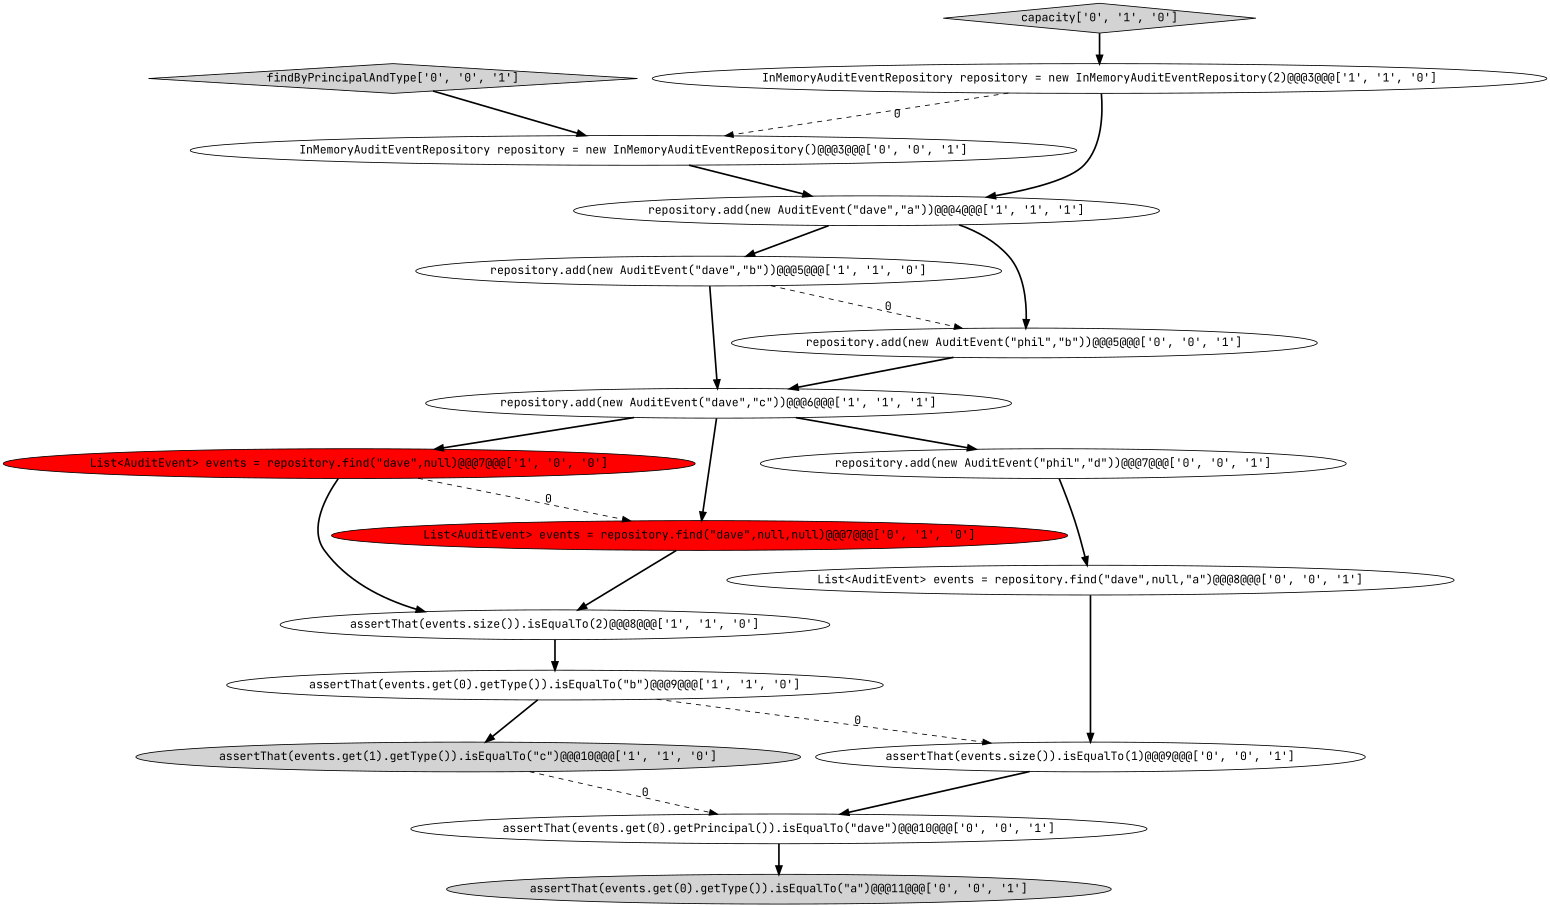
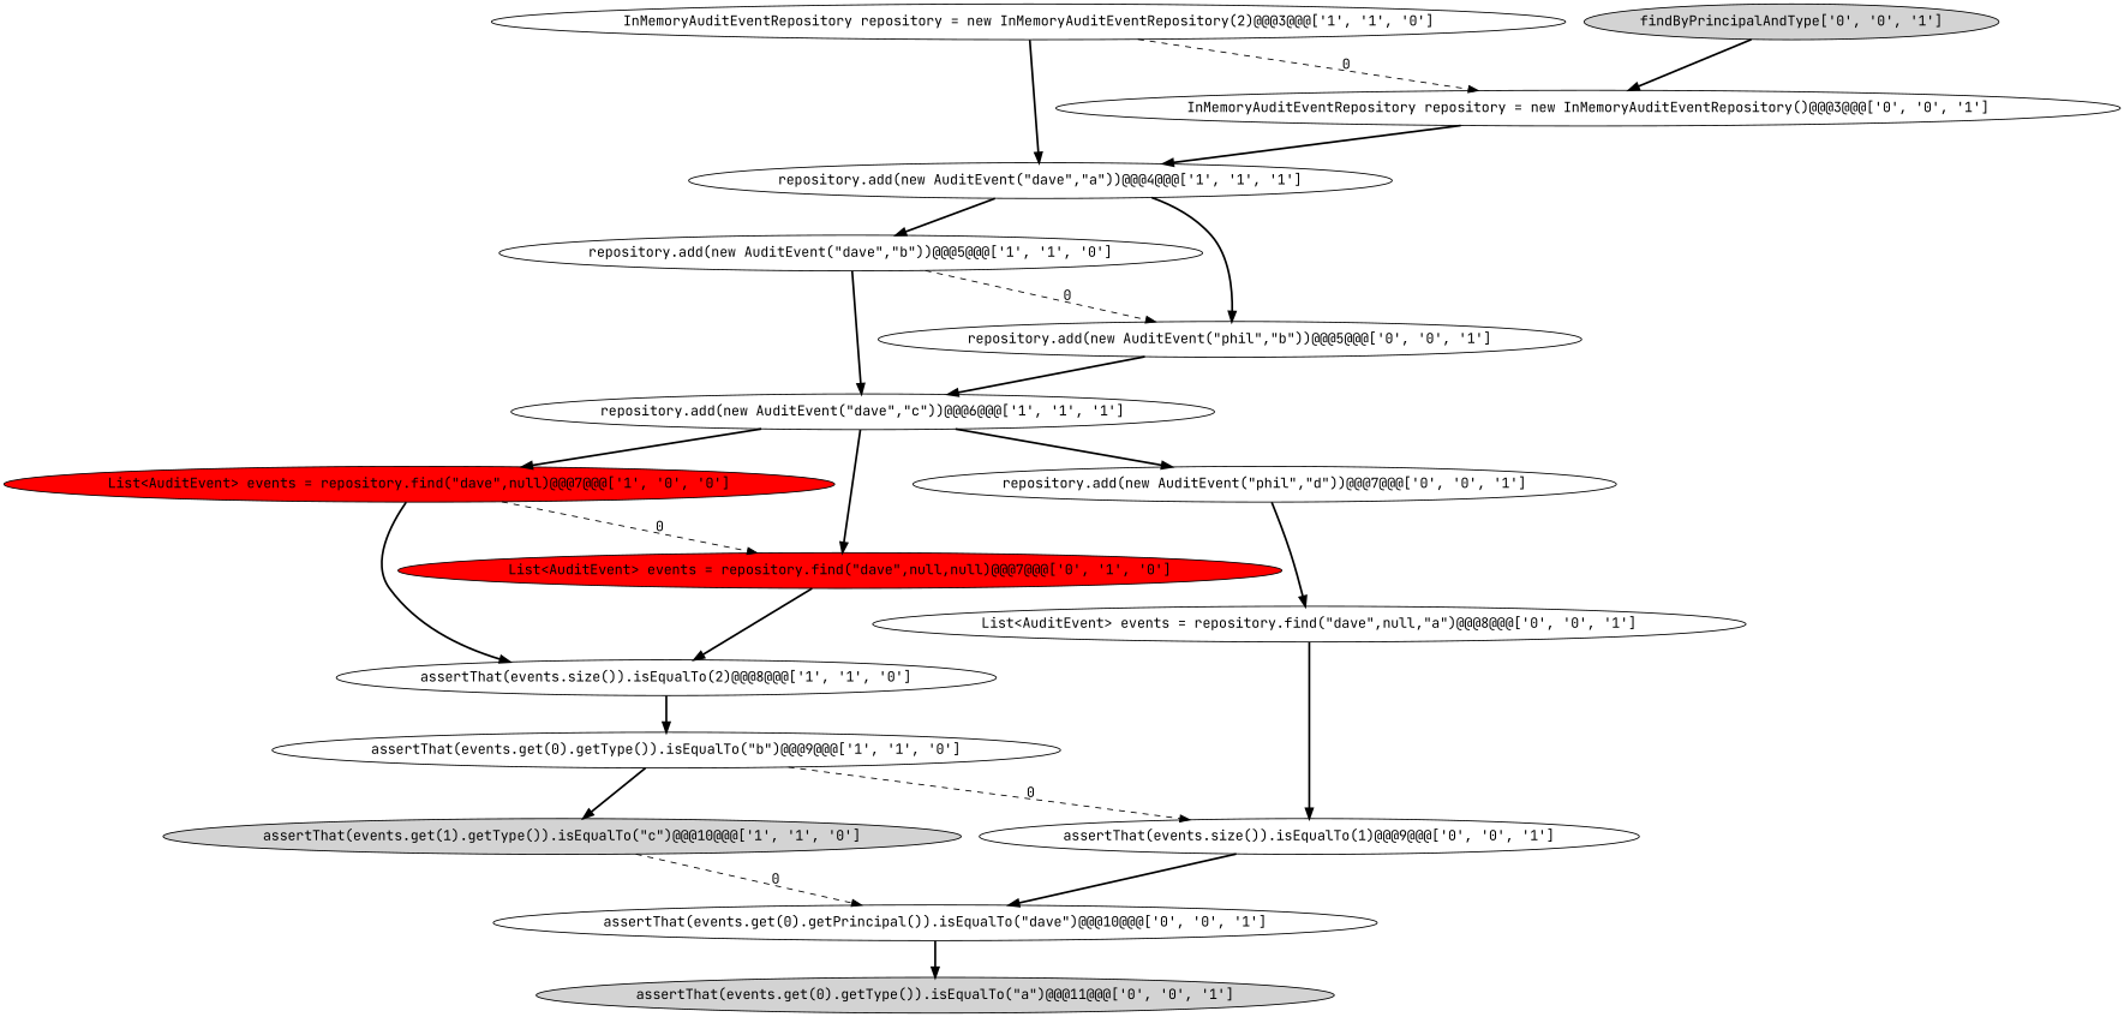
  digraph {
    fontname="JetBrains Mono"
    node [fillcolor=white fontname="JetBrains Mono" shape=ellipse style=filled]
    edge [fontname="JetBrains Mono" style=bold]
    n1 [label="assertThat(events.size()).isEqualTo(2)@@@8@@@['1', '1', '0']"]
    n2 [label="assertThat(events.get(0).getType()).isEqualTo(\"b\")@@@9@@@['1', '1', '0']"]
    n3 [label="assertThat(events.size()).isEqualTo(1)@@@9@@@['0', '0', '1']"]
    n4 [fillcolor=lightgray label="assertThat(events.get(1).getType()).isEqualTo(\"c\")@@@10@@@['1', '1', '0']"]
    n5 [label="List<AuditEvent> events = repository.find(\"dave\",null,\"a\")@@@8@@@['0', '0', '1']"]
    n6 [label="assertThat(events.get(0).getPrincipal()).isEqualTo(\"dave\")@@@10@@@['0', '0', '1']"]
    n7 [fillcolor=lightgray label="assertThat(events.get(0).getType()).isEqualTo(\"a\")@@@11@@@['0', '0', '1']"]
    n8 [fillcolor=red label="List<AuditEvent> events = repository.find(\"dave\",null)@@@7@@@['1', '0', '0']"]
    n9 [fillcolor=red label="List<AuditEvent> events = repository.find(\"dave\",null,null)@@@7@@@['0', '1', '0']"]
    n10 [label="repository.add(new AuditEvent(\"dave\",\"a\"))@@@4@@@['1', '1', '1']"]
    n11 [label="repository.add(new AuditEvent(\"dave\",\"b\"))@@@5@@@['1', '1', '0']"]
    n12 [label="repository.add(new AuditEvent(\"phil\",\"b\"))@@@5@@@['0', '0', '1']"]
    n13 [label="repository.add(new AuditEvent(\"dave\",\"c\"))@@@6@@@['1', '1', '1']"]
-   n14 [fillcolor=lightgray label="capacity['0', '1', '0']" shape=diamond]
    n15 [label="InMemoryAuditEventRepository repository = new InMemoryAuditEventRepository(2)@@@3@@@['1', '1', '0']"]
    n16 [label="InMemoryAuditEventRepository repository = new InMemoryAuditEventRepository()@@@3@@@['0', '0', '1']"]
    n17 [label="repository.add(new AuditEvent(\"phil\",\"d\"))@@@7@@@['0', '0', '1']"]
-   n18 [fillcolor=lightgray label="findByPrincipalAndType['0', '0', '1']" shape=diamond]
+   n18 [fillcolor=lightgray label="findByPrincipalAndType['0', '0', '1']"]
    n1 -> n2
    n2 -> n3 [label=0 style=dashed]
    n2 -> n4
    n3 -> n6
    n4 -> n6 [label=0 style=dashed]
    n5 -> n3
    n6 -> n7
    n8 -> n1
    n8 -> n9 [label=0 style=dashed]
    n9 -> n1
    n10 -> n11
    n10 -> n12
    n11 -> n12 [label=0 style=dashed]
    n11 -> n13
    n12 -> n13
    n13 -> n8
    n13 -> n9
    n13 -> n17
-   n14 -> n15
    n15 -> n10
    n15 -> n16 [label=0 style=dashed]
    n16 -> n10
    n17 -> n5
    n18 -> n16
  }
